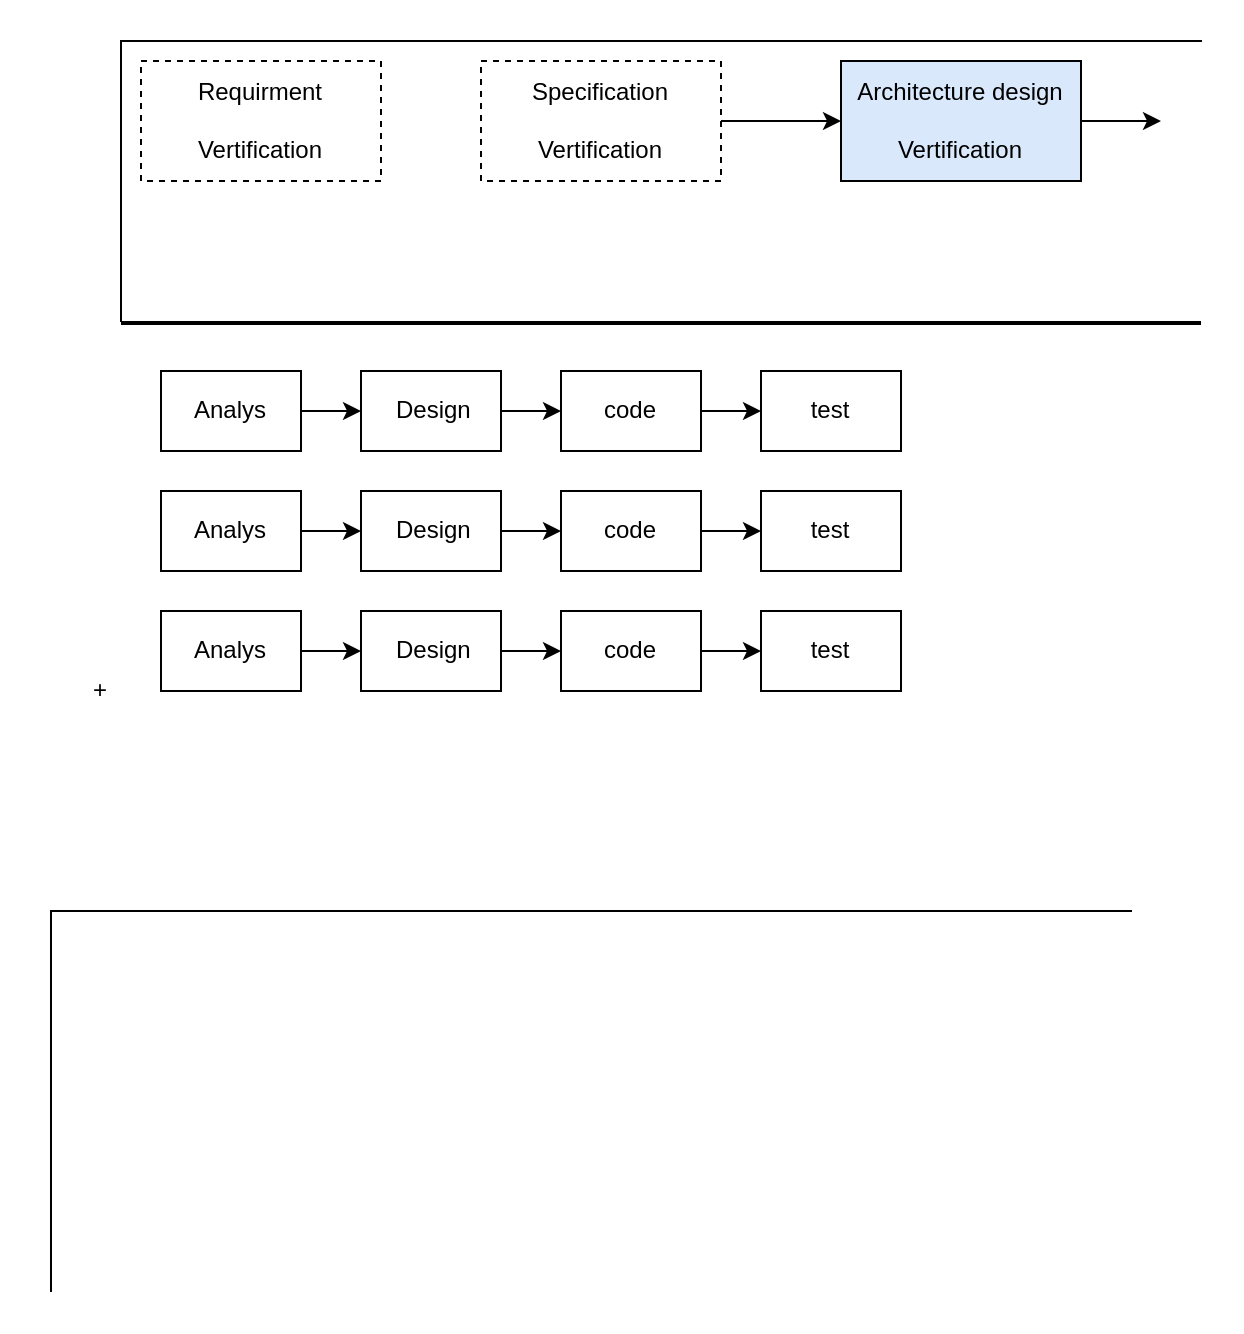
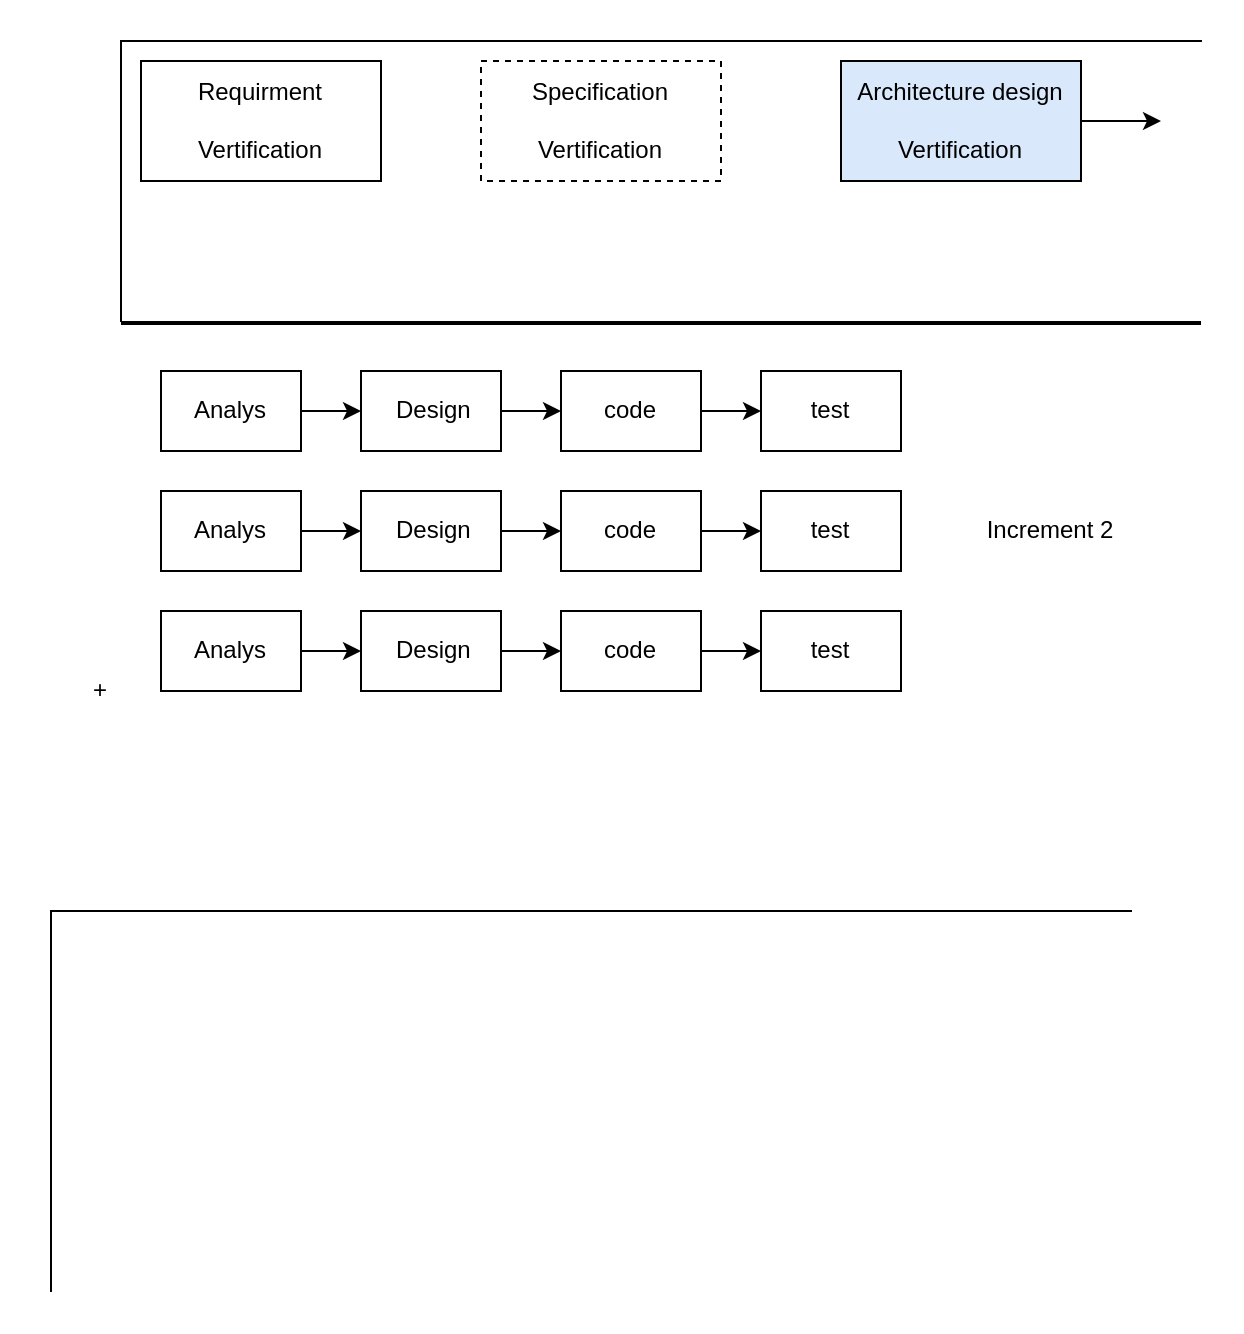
  <mxCell id="0" />
  <mxCell id="1" parent="0" />
  <mxCell id="2" style="edgeStyle=orthogonalEdgeStyle;rounded=0;orthogonalLoop=1;jettySize=auto;html=1;entryX=0;entryY=0.5;entryDx=0;entryDy=0;" parent="1" source="3" target="5" edge="1"><mxGeometry relative="1" as="geometry" /></mxCell>
  <mxCell id="3" value="Analys" style="rounded=0;whiteSpace=wrap;html=1;" parent="1" vertex="1"><mxGeometry x="80" y="185" width="70" height="40" as="geometry" /></mxCell>
  <mxCell id="4" style="edgeStyle=orthogonalEdgeStyle;rounded=0;orthogonalLoop=1;jettySize=auto;html=1;entryX=0;entryY=0.5;entryDx=0;entryDy=0;" parent="1" source="5" target="7" edge="1"><mxGeometry relative="1" as="geometry" /></mxCell>
  <mxCell id="5" value="&amp;nbsp;Design" style="rounded=0;whiteSpace=wrap;html=1;" parent="1" vertex="1"><mxGeometry x="180" y="185" width="70" height="40" as="geometry" /></mxCell>
  <mxCell id="6" style="edgeStyle=orthogonalEdgeStyle;rounded=0;orthogonalLoop=1;jettySize=auto;html=1;entryX=0;entryY=0.5;entryDx=0;entryDy=0;" parent="1" source="7" target="8" edge="1"><mxGeometry relative="1" as="geometry" /></mxCell>
  <mxCell id="7" value="code" style="rounded=0;whiteSpace=wrap;html=1;" parent="1" vertex="1"><mxGeometry y="185" width="70" height="40" as="geometry" x="280" /></mxCell>
  <mxCell id="8" value="test" style="rounded=0;whiteSpace=wrap;html=1;" parent="1" vertex="1"><mxGeometry x="380" y="185" width="70" height="40" as="geometry" /></mxCell>
  <mxCell id="9" style="edgeStyle=orthogonalEdgeStyle;rounded=0;orthogonalLoop=1;jettySize=auto;html=1;entryX=0;entryY=0.5;entryDx=0;entryDy=0;" parent="1" source="10" target="12" edge="1"><mxGeometry relative="1" as="geometry" /></mxCell>
  <mxCell id="10" value="Analys" style="rounded=0;whiteSpace=wrap;html=1;" parent="1" vertex="1"><mxGeometry x="80" y="245" width="70" height="40" as="geometry" /></mxCell>
  <mxCell id="11" style="edgeStyle=orthogonalEdgeStyle;rounded=0;orthogonalLoop=1;jettySize=auto;html=1;entryX=0;entryY=0.5;entryDx=0;entryDy=0;" parent="1" source="12" target="14" edge="1"><mxGeometry relative="1" as="geometry" /></mxCell>
  <mxCell id="12" value="&amp;nbsp;Design" style="rounded=0;whiteSpace=wrap;html=1;" parent="1" vertex="1"><mxGeometry x="180" y="245" width="70" height="40" as="geometry" /></mxCell>
  <mxCell id="13" style="edgeStyle=orthogonalEdgeStyle;rounded=0;orthogonalLoop=1;jettySize=auto;html=1;entryX=0;entryY=0.5;entryDx=0;entryDy=0;" parent="1" source="14" target="15" edge="1"><mxGeometry relative="1" as="geometry" /></mxCell>
  <mxCell id="14" value="code" style="rounded=0;whiteSpace=wrap;html=1;" parent="1" vertex="1"><mxGeometry y="245" width="70" height="40" as="geometry" x="280" /></mxCell>
  <mxCell id="15" value="test" style="rounded=0;whiteSpace=wrap;html=1;" parent="1" vertex="1"><mxGeometry x="380" y="245" width="70" height="40" as="geometry" /></mxCell>
+ <mxCell id="16" value="Increment 2" style="text;html=1;strokeColor=none;fillColor=none;align=center;verticalAlign=middle;whiteSpace=wrap;rounded=0;" parent="1" vertex="1"><mxGeometry x="480" y="250" width="90" height="30" as="geometry" /></mxCell>
  <mxCell id="17" style="edgeStyle=orthogonalEdgeStyle;rounded=0;orthogonalLoop=1;jettySize=auto;html=1;entryX=0;entryY=0.5;entryDx=0;entryDy=0;" parent="1" source="18" target="20" edge="1"><mxGeometry relative="1" as="geometry" /></mxCell>
  <mxCell id="18" value="Analys" style="rounded=0;whiteSpace=wrap;html=1;" parent="1" vertex="1"><mxGeometry x="80" y="305" width="70" height="40" as="geometry" /></mxCell>
  <mxCell id="19" style="edgeStyle=orthogonalEdgeStyle;rounded=0;orthogonalLoop=1;jettySize=auto;html=1;entryX=0;entryY=0.5;entryDx=0;entryDy=0;" parent="1" source="20" target="22" edge="1"><mxGeometry relative="1" as="geometry" /></mxCell>
  <mxCell id="20" value="&amp;nbsp;Design" style="rounded=0;whiteSpace=wrap;html=1;" parent="1" vertex="1"><mxGeometry x="180" y="305" width="70" height="40" as="geometry" /></mxCell>
  <mxCell id="21" style="edgeStyle=orthogonalEdgeStyle;rounded=0;orthogonalLoop=1;jettySize=auto;html=1;entryX=0;entryY=0.5;entryDx=0;entryDy=0;" parent="1" source="22" target="23" edge="1"><mxGeometry relative="1" as="geometry" /></mxCell>
  <mxCell id="22" value="code" style="rounded=0;whiteSpace=wrap;html=1;" parent="1" vertex="1"><mxGeometry y="305" width="70" height="40" as="geometry" x="280" /></mxCell>
  <mxCell id="23" value="test" style="rounded=0;whiteSpace=wrap;html=1;" parent="1" vertex="1"><mxGeometry x="380" y="305" width="70" height="40" as="geometry" /></mxCell>
- <mxCell id="24" value="Requirment&lt;br&gt;&lt;br&gt;Vertification" style="rounded=0;whiteSpace=wrap;html=1;dashed=1;" parent="1" vertex="1"><mxGeometry x="70" y="30" width="120" height="60" as="geometry" /></mxCell>
- <mxCell id="25" style="edgeStyle=orthogonalEdgeStyle;rounded=0;orthogonalLoop=1;jettySize=auto;html=1;" parent="1" source="26" target="28" edge="1"><mxGeometry relative="1" as="geometry" /></mxCell>
+ <mxCell id="24" value="Requirment&lt;br&gt;&lt;br&gt;Vertification" style="rounded=0;whiteSpace=wrap;html=1;" parent="1" vertex="1"><mxGeometry x="70" y="30" width="120" height="60" as="geometry" /></mxCell>
  <mxCell id="26" value="Specification&lt;br&gt;&lt;br&gt;Vertification" style="rounded=0;whiteSpace=wrap;html=1;dashed=1;" parent="1" vertex="1"><mxGeometry x="240" y="30" width="120" height="60" as="geometry" /></mxCell>
  <mxCell id="27" style="edgeStyle=orthogonalEdgeStyle;rounded=0;orthogonalLoop=1;jettySize=auto;html=1;" parent="1" source="28" edge="1"><mxGeometry relative="1" as="geometry"><mxPoint x="580" y="60" as="targetPoint" /></mxGeometry></mxCell>
  <mxCell id="28" value="Architecture design&lt;br&gt;&lt;br&gt;Vertification" style="rounded=0;whiteSpace=wrap;html=1;fillColor=#dae8fc;" parent="1" vertex="1"><mxGeometry x="420" y="30" width="120" height="60" as="geometry" /></mxCell>
  <mxCell id="29" value="" style="shape=partialRectangle;whiteSpace=wrap;html=1;bottom=0;right=0;fillColor=none;" parent="1" vertex="1"><mxGeometry x="60" y="20" width="540" height="140" as="geometry" /></mxCell>
  <mxCell id="30" value="" style="line;strokeWidth=2;html=1;" parent="1" vertex="1"><mxGeometry x="60" y="156" width="540" height="10" as="geometry" /></mxCell>
  <mxCell id="31" value="" style="shape=partialRectangle;whiteSpace=wrap;html=1;bottom=0;right=0;fillColor=none;" parent="1" vertex="1"><mxGeometry x="25" y="455" width="540" height="190" as="geometry" /></mxCell>
  <mxCell id="32" value="+" style="text;html=1;strokeColor=none;fillColor=none;align=center;verticalAlign=middle;whiteSpace=wrap;rounded=0;" parent="1" vertex="1"><mxGeometry x="20" y="330" width="60" height="30" as="geometry" /></mxCell>
